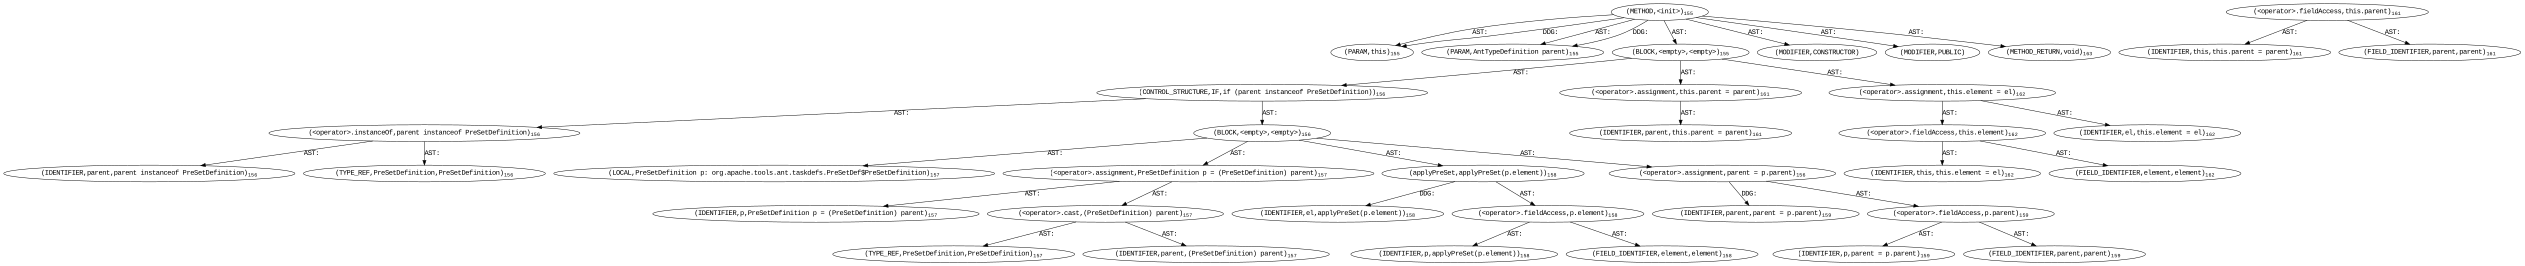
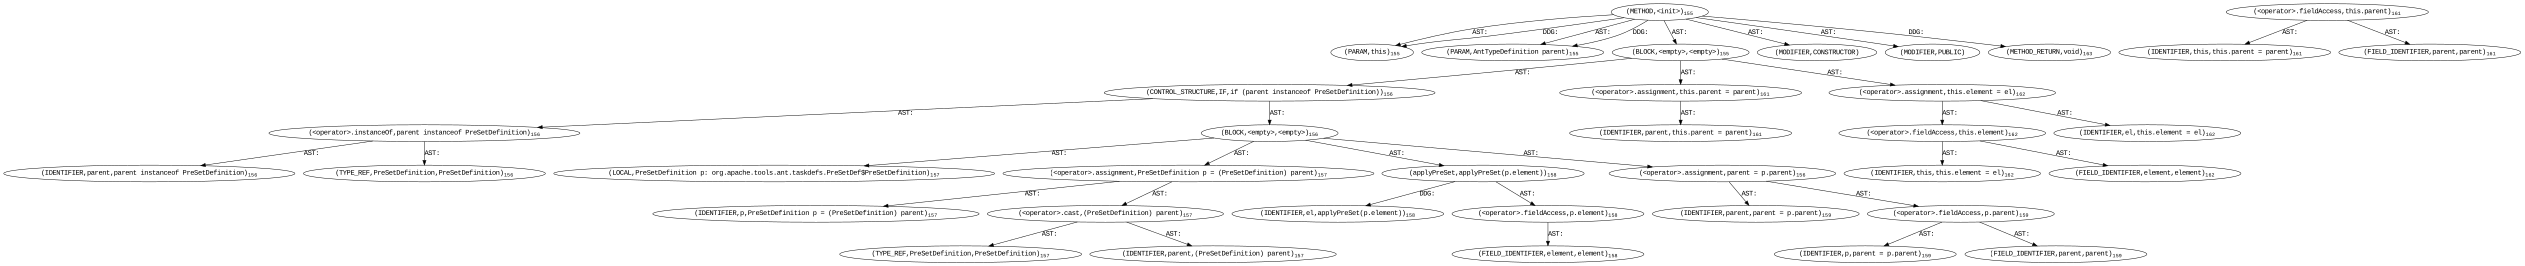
  digraph {
    fontname="Liberation Mono"
    node [fontname="Liberation Mono"]
    edge [fontname="Liberation Mono"]
    n1 [label=<(METHOD,&lt;init&gt;)<SUB>155</SUB>>]
    n2 [label=<(PARAM,this)<SUB>155</SUB>>]
    n3 [label=<(PARAM,AntTypeDefinition parent)<SUB>155</SUB>>]
    n4 [label=<(BLOCK,&lt;empty&gt;,&lt;empty&gt;)<SUB>155</SUB>>]
    n5 [label=<(MODIFIER,CONSTRUCTOR)>]
    n6 [label=<(MODIFIER,PUBLIC)>]
    n7 [label=<(METHOD_RETURN,void)<SUB>163</SUB>>]
    n8 [label=<(CONTROL_STRUCTURE,IF,if (parent instanceof PreSetDefinition))<SUB>156</SUB>>]
    n9 [label=<(&lt;operator&gt;.assignment,this.parent = parent)<SUB>161</SUB>>]
    n10 [label=<(&lt;operator&gt;.assignment,this.element = el)<SUB>162</SUB>>]
    n11 [label=<(&lt;operator&gt;.instanceOf,parent instanceof PreSetDefinition)<SUB>156</SUB>>]
    n12 [label=<(BLOCK,&lt;empty&gt;,&lt;empty&gt;)<SUB>156</SUB>>]
    n13 [label=<(IDENTIFIER,parent,this.parent = parent)<SUB>161</SUB>>]
    n14 [label=<(&lt;operator&gt;.fieldAccess,this.element)<SUB>162</SUB>>]
    n15 [label=<(IDENTIFIER,el,this.element = el)<SUB>162</SUB>>]
    n16 [label=<(IDENTIFIER,parent,parent instanceof PreSetDefinition)<SUB>156</SUB>>]
    n17 [label=<(TYPE_REF,PreSetDefinition,PreSetDefinition)<SUB>156</SUB>>]
    n18 [label=<(LOCAL,PreSetDefinition p: org.apache.tools.ant.taskdefs.PreSetDef$PreSetDefinition)<SUB>157</SUB>>]
    n19 [label=<(&lt;operator&gt;.assignment,PreSetDefinition p = (PreSetDefinition) parent)<SUB>157</SUB>>]
    n20 [label=<(applyPreSet,applyPreSet(p.element))<SUB>158</SUB>>]
    n21 [label=<(&lt;operator&gt;.assignment,parent = p.parent)<SUB>156</SUB>>]
    n22 [label=<(IDENTIFIER,p,PreSetDefinition p = (PreSetDefinition) parent)<SUB>157</SUB>>]
    n23 [label=<(&lt;operator&gt;.cast,(PreSetDefinition) parent)<SUB>157</SUB>>]
    n24 [label=<(IDENTIFIER,el,applyPreSet(p.element))<SUB>158</SUB>>]
    n25 [label=<(&lt;operator&gt;.fieldAccess,p.element)<SUB>158</SUB>>]
    n26 [label=<(IDENTIFIER,parent,parent = p.parent)<SUB>159</SUB>>]
    n27 [label=<(&lt;operator&gt;.fieldAccess,p.parent)<SUB>159</SUB>>]
    n28 [label=<(TYPE_REF,PreSetDefinition,PreSetDefinition)<SUB>157</SUB>>]
    n29 [label=<(IDENTIFIER,parent,(PreSetDefinition) parent)<SUB>157</SUB>>]
-   n30 [label=<(IDENTIFIER,p,applyPreSet(p.element))<SUB>158</SUB>>]
    n31 [label=<(FIELD_IDENTIFIER,element,element)<SUB>158</SUB>>]
    n32 [label=<(IDENTIFIER,p,parent = p.parent)<SUB>159</SUB>>]
    n33 [label=<(FIELD_IDENTIFIER,parent,parent)<SUB>159</SUB>>]
    n34 [label=<(&lt;operator&gt;.fieldAccess,this.parent)<SUB>161</SUB>>]
    n35 [label=<(IDENTIFIER,this,this.parent = parent)<SUB>161</SUB>>]
    n36 [label=<(FIELD_IDENTIFIER,parent,parent)<SUB>161</SUB>>]
    n37 [label=<(IDENTIFIER,this,this.element = el)<SUB>162</SUB>>]
    n38 [label=<(FIELD_IDENTIFIER,element,element)<SUB>162</SUB>>]
    n1 -> n2 [label="AST: "]
    n1 -> n2 [label="DDG: "]
    n1 -> n3 [label="AST: "]
    n1 -> n3 [label="DDG: "]
    n1 -> n4 [label="AST: "]
    n1 -> n5 [label="AST: "]
    n1 -> n6 [label="AST: "]
-   n1 -> n7 [label="AST: "]
+   n1 -> n7 [label="DDG: "]
    n4 -> n8 [label="AST: "]
    n4 -> n9 [label="AST: "]
    n4 -> n10 [label="AST: "]
    n8 -> n11 [label="AST: "]
    n8 -> n12 [label="AST: "]
    n9 -> n13 [label="AST: "]
    n10 -> n14 [label="AST: "]
    n10 -> n15 [label="AST: "]
    n11 -> n16 [label="AST: "]
    n11 -> n17 [label="AST: "]
    n12 -> n18 [label="AST: "]
    n12 -> n19 [label="AST: "]
    n12 -> n20 [label="AST: "]
    n12 -> n21 [label="AST: "]
    n14 -> n37 [label="AST: "]
    n14 -> n38 [label="AST: "]
    n19 -> n22 [label="AST: "]
    n19 -> n23 [label="AST: "]
    n20 -> n24 [label="DDG: "]
    n20 -> n25 [label="AST: "]
-   n21 -> n26 [label="DDG: "]
+   n21 -> n26 [label="AST: "]
    n21 -> n27 [label="AST: "]
    n23 -> n28 [label="AST: "]
    n23 -> n29 [label="AST: "]
-   n25 -> n30 [label="AST: "]
    n25 -> n31 [label="AST: "]
    n27 -> n32 [label="AST: "]
    n27 -> n33 [label="AST: "]
    n34 -> n35 [label="AST: "]
    n34 -> n36 [label="AST: "]
  }
